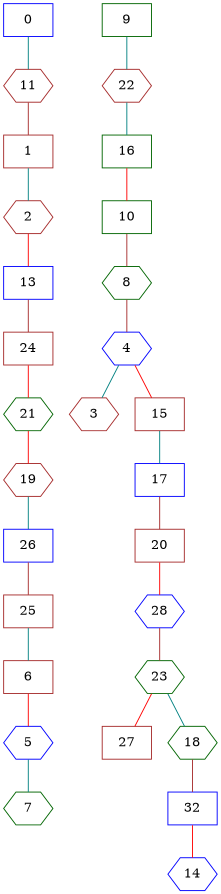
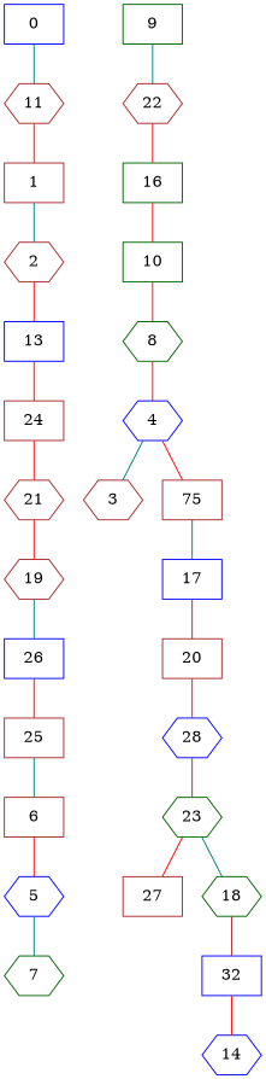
  graph {
    node [color=brown shape=box]
    edge [color=red]
    2 [shape=hexagon]
    1
    13 [color=blue]
    24
    4 [color=blue shape=hexagon]
    3 [shape=hexagon]
-   15
+   15 [label=75]
    17 [color=blue]
    20
    23 [color=darkgreen shape=hexagon]
    27
    18 [color=darkgreen shape=hexagon]
    n13 [color=blue label=32]
    22 [shape=hexagon]
    16 [color=darkgreen]
    10 [color=darkgreen]
    8 [color=darkgreen shape=hexagon]
    28 [color=blue shape=hexagon]
    25
    6
    5 [color=blue shape=hexagon]
    7 [color=darkgreen shape=hexagon]
    11 [shape=hexagon]
    9 [color=darkgreen]
    14 [color=blue shape=hexagon]
    26 [color=blue]
-   21 [color=darkgreen shape=hexagon]
+   21 [shape=hexagon]
    0 [color=blue]
    19 [shape=hexagon]
    2 -- 13
    1 -- 2 [color=teal]
    13 -- 24 [color=brown]
    24 -- 21
    4 -- 3 [color=teal]
    4 -- 15
    15 -- 17 [color=teal]
    17 -- 20 [color=brown]
    20 -- 28
    23 -- 27
    23 -- 18 [color=teal]
    18 -- n13 [color=brown]
    n13 -- 14
-   22 -- 16 [color=teal]
+   22 -- 16
    16 -- 10
    10 -- 8 [color=brown]
    8 -- 4 [color=brown]
    28 -- 23 [color=brown]
    25 -- 6 [color=teal]
    6 -- 5
    5 -- 7 [color=teal]
    11 -- 1 [color=brown]
    9 -- 22 [color=teal]
    26 -- 25 [color=brown]
    21 -- 19
    0 -- 11 [color=teal]
    19 -- 26 [color=teal]
  }
